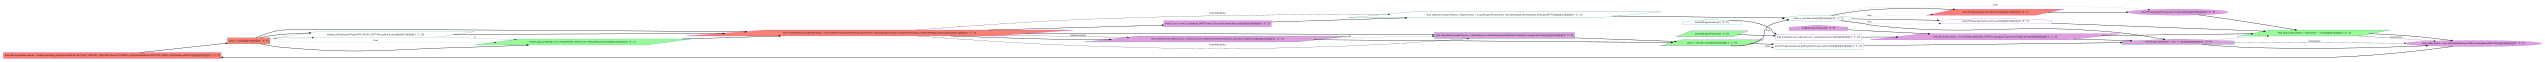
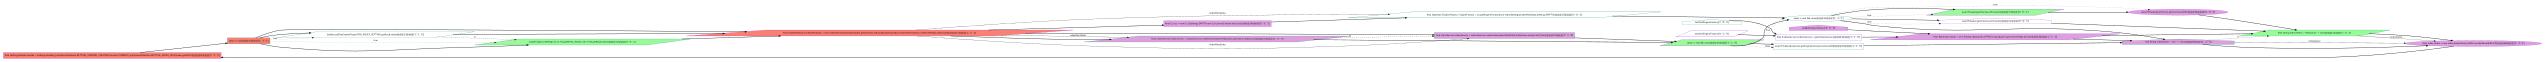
  digraph {
    fontname=Nunito
    rankdir=LR
    node [color=purple fillcolor=plum fontname=Nunito shape=parallelogram style=filled]
    edge [fontname=Nunito style=bold]
    n1 [fillcolor=salmon label="final Settings.Builder builder = Settings.builder().put(IndexMetaData.SETTING_VERSION_CREATED,Version.CURRENT).put(IndexMetaData.SETTING_INDEX_UUID,index.getUUID())@@@9@@@['1', '1', '1']" shape=box]
    n2 [color=teal fillcolor=salmon label="value != null@@@10@@@['1', '1', '1']" shape=box]
    n3 [color=teal fillcolor=white label="builder.put(FooEnginePlugin.FOO_INDEX_SETTING.getKey(),value)@@@12@@@['1', '1', '0']"]
    n4 [fillcolor=salmon label="final IndexMetaData indexMetaData = new IndexMetaData.Builder(index.getName()).settings(builder.build()).numberOfShards(1).numberOfReplicas(0).build()@@@13@@@['1', '1', '1']"]
    n5 [color=teal fillcolor=palegreen label="builder.put(CcrSettings.CCR_FOLLOWING_INDEX_SETTING.getKey(),value)@@@11@@@['0', '0', '1']"]
    n6 [color=teal label="final String indexName = \"foo-\" + value@@@8@@@['1', '1', '0']" shape=house]
    n7 [label="final Index index = new Index(indexName,UUIDs.randomBase64UUID())@@@8@@@['1', '1', '1']" shape=ellipse]
    n8 [color=teal fillcolor=palegreen label="final String indexName = \"following-\" + value@@@7@@@['0', '0', '1']"]
    n9 [color=teal label="final IndexService indexService = indicesService.createIndex(indexMetaData,Collections.emptyList())@@@15@@@['1', '0', '0']"]
    n10 [color=teal label="final IndexService indexService = indicesService.createIndex(indexMetaData,Collections.emptyList(),false)@@@15@@@['0', '1', '0']" shape=box]
    n11 [fillcolor=palegreen label="value != null && value@@@16@@@['1', '1', '0']"]
    n12 [color=teal fillcolor=white label="assertThat(indexService.getEngineFactory(),instanceOf())@@@20@@@['1', '1', '0']" shape=box]
    n13 [color=teal fillcolor=white label="value != null && value@@@16@@@['1', '1', '1']" shape=ellipse]
    n14 [fillcolor=white label="final IndicesService indicesService = getIndicesService()@@@3@@@['1', '1', '0']" shape=box]
    n15 [label="final Boolean(( values = new Boolean((((edu.fdu.CPPDG.tinypdg.pe.ExpressionInfo@14a31a4@@@3@@@['1', '1', '1']"]
    n16 [label="final Ccr ccr = new Ccr(Settings.EMPTY,new CcrLicenseChecker(null,null))@@@14@@@['0', '0', '1']" shape=box]
    n17 [color=teal fillcolor=white label="final Optional<EngineFactory> engineFactory = ccr.getEngineFactory(new IndexSettings(indexMetaData,Settings.EMPTY))@@@15@@@['0', '0', '1']"]
    n18 [label="testGetEngineFactory['0', '0', '1']" shape=house]
-   n19 [fillcolor=salmon label="assertTrue(engineFactory.isPresent())@@@17@@@['0', '0', '1']"]
+   n19 [fillcolor=palegreen label="assertTrue(engineFactory.isPresent())@@@17@@@['0', '0', '1']"]
    n20 [label="assertThat(engineFactory.get(),instanceOf())@@@18@@@['0', '0', '1']" shape=ellipse]
    n21 [fillcolor=white label="assertFalse(engineFactory.isPresent())@@@21@@@['0', '0', '1']" shape=house]
    n22 [color=teal fillcolor=white label="testGetEngineFactory['1', '0', '0']" shape=house]
-   n23 [fillcolor=palegreen label="testGetEngineFactory['0', '1', '0']"]
+   n23 [fillcolor=white label="testGetEngineFactory['0', '1', '0']"]
    n1 -> n2
    n2 -> n3
    n2 -> n3 [label=true style=dotted]
    n2 -> n4
    n2 -> n5
    n2 -> n5 [label=true style=dotted]
    n3 -> n4
    n3 -> n5 [label=0 style=dashed]
    n4 -> n9
    n4 -> n9 [label=indexMetaData style=solid]
    n4 -> n10
    n4 -> n10 [label=indexMetaData style=solid]
    n4 -> n16
    n4 -> n17 [label=indexMetaData style=solid]
    n5 -> n4
    n6 -> n7
    n6 -> n7 [label=indexName style=solid]
    n6 -> n8 [label=0 style=dashed]
    n7 -> n1
    n8 -> n7 [label=indexName style=solid]
    n8 -> n7
    n9 -> n10 [label=0 style=dashed]
    n9 -> n11
    n10 -> n11
    n11 -> n12
    n11 -> n12 [label=false style=dotted]
    n11 -> n13 [label=true style=dotted]
    n11 -> n13
    n12 -> n6
    n13 -> n6
    n13 -> n19
    n13 -> n19 [label=true style=dotted]
    n13 -> n20 [label=true style=dotted]
    n13 -> n21 [label=false style=dotted]
    n13 -> n21
    n14 -> n15
    n15 -> n6
    n15 -> n8
    n16 -> n17
    n17 -> n13
    n18 -> n15
    n19 -> n20
    n20 -> n8
    n21 -> n8
    n22 -> n14
    n23 -> n14
  }
